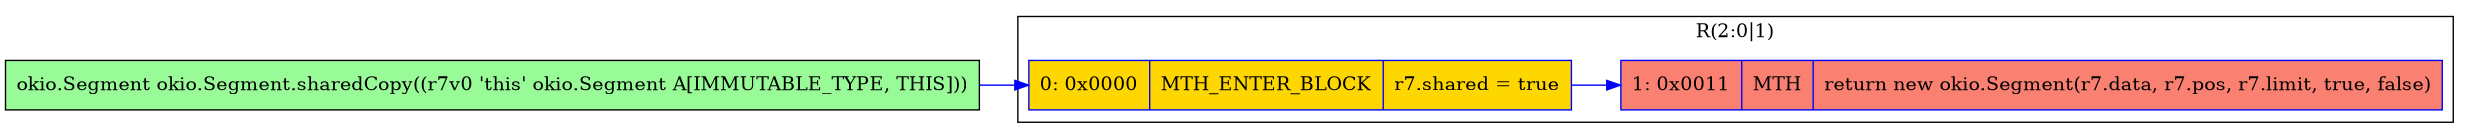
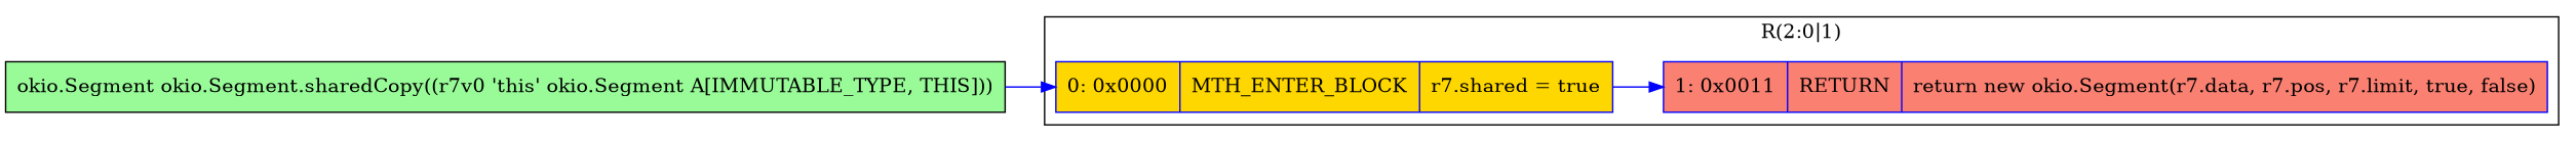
  digraph {
    rankdir=LR
    node [color=blue shape=record style=filled]
    edge [color=blue]
    n1 [label="{0\:\ 0x0000|MTH_ENTER_BLOCK\l|r7.shared = true\l}" fillcolor=gold]
-   n2 [label="{1\:\ 0x0011|MTH\l|return new okio.Segment(r7.data, r7.pos, r7.limit, true, false)\l}" fillcolor=salmon]
+   n2 [label="{1\:\ 0x0011|RETURN\l|return new okio.Segment(r7.data, r7.pos, r7.limit, true, false)\l}" fillcolor=salmon]
    n3 [label="{okio.Segment okio.Segment.sharedCopy((r7v0 'this' okio.Segment A[IMMUTABLE_TYPE, THIS])) }" fillcolor=palegreen color=""]
    subgraph cluster_1 {
      label="R(2:0|1)"
      n1
      n2
    }
    n1 -> n2
    n3 -> n1
  }
